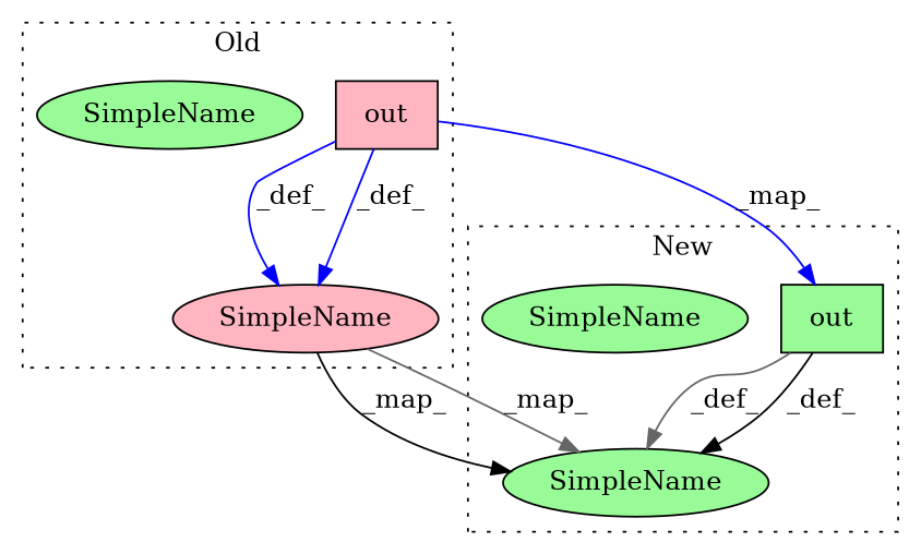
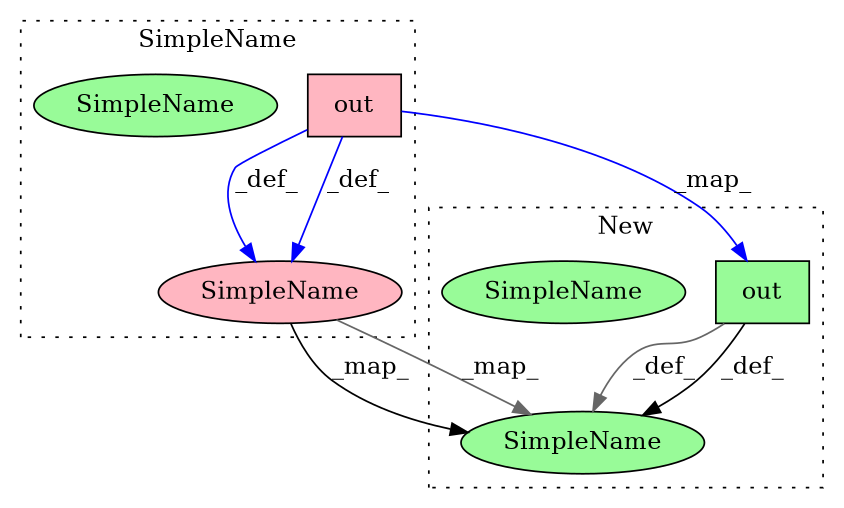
  digraph {
    node [a=42 l=6 s=4973 shape=ellipse style=filled fillcolor=palegreen]
    edge [color=blue]
    n1 [a=32 l="4,1" label=out s="5017,5070" shape=box fillcolor=lightpink]
    n2 [label=SimpleName]
    n3 [label=SimpleName fillcolor=lightpink]
    n4 [a=32 l="4,1" label=out s="4931,4984" shape=box]
    n5 [label=SimpleName s=4919]
    n6 [label=SimpleName s=4919]
    subgraph cluster_1 {
-     label=Old
+     label=SimpleName
      style=dotted
      n1
      n2
      n3
    }
    subgraph cluster_2 {
      label=New
      style=dotted
      n4
      n5
      n6
    }
    n1 -> n3 [label=_def_]
    n1 -> n3 [label=_def_]
    n1 -> n4 [label=_map_]
    n3 -> n6 [label=_map_ color=black]
    n3 -> n6 [label=_map_ color=gray40]
    n4 -> n6 [label=_def_ color=gray40]
    n4 -> n6 [label=_def_ color=black]
  }
